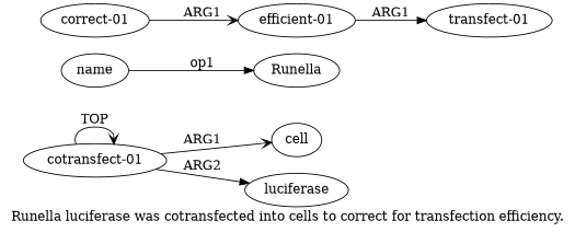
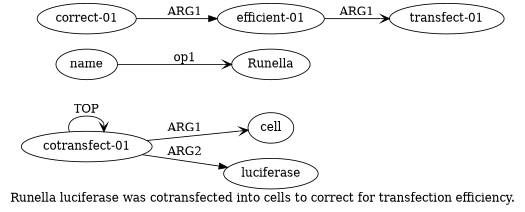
  digraph {
    label="Runella luciferase was cotransfected into cells to correct for transfection efficiency."
    rankdir=LR
    node [color=black]
    edge [arrowhead=vee color=black gold_label=ARG1 test_label=ARG1]
    n1 [gold_ind=1 gold_label=cell label=cell test_ind=1 test_label=cell]
    n2 [gold_ind=0 gold_label="cotransfect-01" label="cotransfect-01" test_ind=0 test_label="cotransfect-01"]
    n3 [gold_ind=2 gold_label=luciferase label=luciferase test_ind=2 test_label=luciferase]
    n4 [gold_ind=3 gold_label=name label=name test_ind=3 test_label=name]
    n5 [gold_ind=-1 gold_label=Runella label=Runella test_ind=-1 test_label=Runella]
    n6 [gold_ind=5 gold_label="efficient-01" label="efficient-01" test_ind=5 test_label="efficient-01"]
    n7 [gold_ind=6 gold_label="transfect-01" label="transfect-01" test_ind=6 test_label="transfect-01"]
    n8 [gold_ind=4 gold_label="correct-01" label="correct-01" test_ind=4 test_label="correct-01"]
    n2 -> n1 [label=ARG1]
    n2 -> n2 [gold_label=TOP label=TOP test_label=TOP]
    n2 -> n3 [arrowhead=normal gold_label=ARG2 label=ARG2 test_label=ARG2]
-   n4 -> n5 [arrowhead=normal gold_label=op1 label=op1 test_label=op1]
-   n6 -> n7 [arrowhead=normal label=ARG1]
-   n8 -> n6 [label=ARG1]
+   n4 -> n5 [gold_label=op1 label=op1 test_label=op1]
+   n6 -> n7 [label=ARG1]
+   n8 -> n6 [arrowhead=normal label=ARG1]
  }
